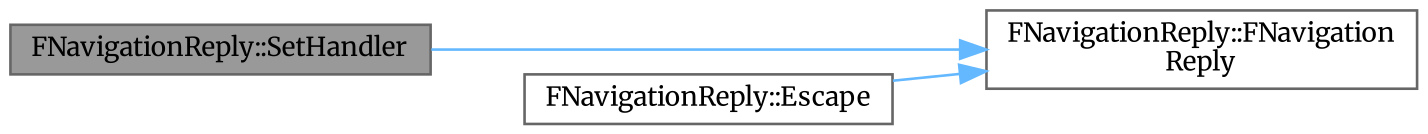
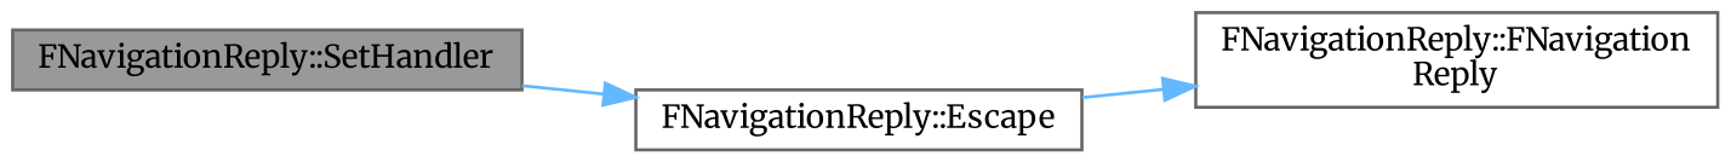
  digraph {
    fontname=Merriweather
    rankdir=LR
    node [color=grey40 fillcolor=white fontname=Merriweather fontsize=10 shape=box style=filled]
    edge [color=steelblue1 fontname=Merriweather fontsize=10 labelfontname=Helvetica labelfontsize=10 style=solid]
    n1 [color=gray40 fillcolor=grey60 fontcolor=black height=0.2 label="FNavigationReply::SetHandler" width=0.4]
    n2 [height=0.2 label="FNavigationReply::FNavigation\lReply" width=0.4]
    n3 [height=0.2 label="FNavigationReply::Escape" width=0.4]
-   n1 -> n2
+   n1 -> n3
    n3 -> n2
  }
